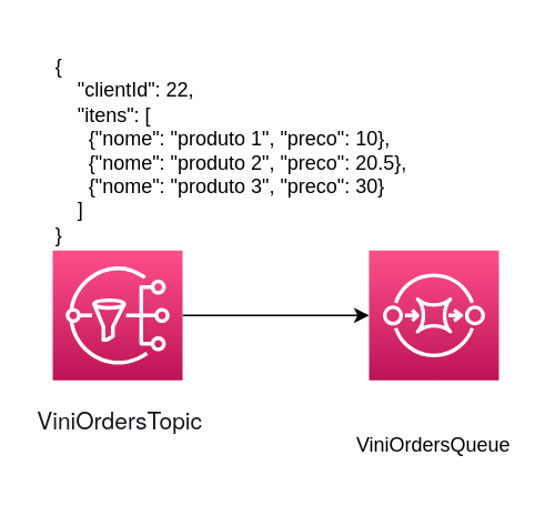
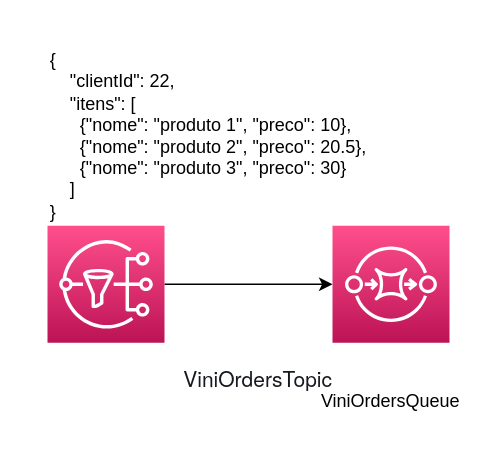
  <mxCell id="0" />
  <mxCell id="1" parent="0" />
  <mxCell id="2" style="edgeStyle=orthogonalEdgeStyle;rounded=0;orthogonalLoop=1;jettySize=auto;html=1;" edge="1" parent="1" source="3" target="5"><mxGeometry relative="1" as="geometry" /></mxCell>
  <mxCell id="3" value="" style="sketch=0;points=[[0,0,0],[0.25,0,0],[0.5,0,0],[0.75,0,0],[1,0,0],[0,1,0],[0.25,1,0],[0.5,1,0],[0.75,1,0],[1,1,0],[0,0.25,0],[0,0.5,0],[0,0.75,0],[1,0.25,0],[1,0.5,0],[1,0.75,0]];outlineConnect=0;fontColor=#232F3E;gradientColor=#FF4F8B;gradientDirection=north;fillColor=#BC1356;strokeColor=#ffffff;dashed=0;verticalLabelPosition=bottom;verticalAlign=top;align=center;html=1;fontSize=12;fontStyle=0;aspect=fixed;shape=mxgraph.aws4.resourceIcon;resIcon=mxgraph.aws4.sns;" vertex="1" parent="1"><mxGeometry x="31" y="150" width="78" height="78" as="geometry" /></mxCell>
- <mxCell id="4" value="&lt;span style=&quot;color: rgb(22, 25, 31); font-family: &amp;quot;Amazon Ember&amp;quot;, &amp;quot;Helvetica Neue&amp;quot;, Roboto, Arial, sans-serif; font-size: 14px; font-style: normal; font-variant-ligatures: normal; font-variant-caps: normal; font-weight: 400; letter-spacing: normal; orphans: 2; text-align: left; text-indent: 0px; text-transform: none; widows: 2; word-spacing: 0px; -webkit-text-stroke-width: 0px; background-color: rgb(255, 255, 255); text-decoration-thickness: initial; text-decoration-style: initial; text-decoration-color: initial; float: none; display: inline !important;&quot;&gt;ViniOrdersTopic&lt;/span&gt;" style="text;whiteSpace=wrap;html=1;" vertex="1" parent="1"><mxGeometry x="20" y="237" width="100" height="40" as="geometry" /></mxCell>
+ <mxCell id="4" value="&lt;span style=&quot;color: rgb(22, 25, 31); font-family: &amp;quot;Amazon Ember&amp;quot;, &amp;quot;Helvetica Neue&amp;quot;, Roboto, Arial, sans-serif; font-size: 14px; font-style: normal; font-variant-ligatures: normal; font-variant-caps: normal; font-weight: 400; letter-spacing: normal; orphans: 2; text-align: left; text-indent: 0px; text-transform: none; widows: 2; word-spacing: 0px; -webkit-text-stroke-width: 0px; background-color: rgb(255, 255, 255); text-decoration-thickness: initial; text-decoration-style: initial; text-decoration-color: initial; float: none; display: inline !important;&quot;&gt;ViniOrdersTopic&lt;/span&gt;" style="text;whiteSpace=wrap;html=1;" vertex="1" parent="1"><mxGeometry x="120" y="237" width="100" height="40" as="geometry" /></mxCell>
  <mxCell id="5" value="" style="sketch=0;points=[[0,0,0],[0.25,0,0],[0.5,0,0],[0.75,0,0],[1,0,0],[0,1,0],[0.25,1,0],[0.5,1,0],[0.75,1,0],[1,1,0],[0,0.25,0],[0,0.5,0],[0,0.75,0],[1,0.25,0],[1,0.5,0],[1,0.75,0]];outlineConnect=0;fontColor=#232F3E;gradientColor=#FF4F8B;gradientDirection=north;fillColor=#BC1356;strokeColor=#ffffff;dashed=0;verticalLabelPosition=bottom;verticalAlign=top;align=center;html=1;fontSize=12;fontStyle=0;aspect=fixed;shape=mxgraph.aws4.resourceIcon;resIcon=mxgraph.aws4.sqs;" vertex="1" parent="1"><mxGeometry x="221" y="150" width="78" height="78" as="geometry" /></mxCell>
  <mxCell id="6" value="ViniOrdersQueue" style="text;html=1;strokeColor=none;fillColor=none;align=center;verticalAlign=middle;whiteSpace=wrap;rounded=0;" vertex="1" parent="1"><mxGeometry x="230" y="252" width="60" height="30" as="geometry" /></mxCell>
  <mxCell id="7" value="&lt;div&gt;{&lt;/div&gt;&lt;div&gt;&amp;nbsp; &amp;nbsp; &quot;clientId&quot;: 22,&lt;/div&gt;&lt;div&gt;&amp;nbsp; &amp;nbsp; &quot;itens&quot;: [&lt;/div&gt;&lt;div&gt;&amp;nbsp; &amp;nbsp; &amp;nbsp; {&quot;nome&quot;: &quot;produto 1&quot;, &quot;preco&quot;: 10},&lt;/div&gt;&lt;div&gt;&amp;nbsp; &amp;nbsp; &amp;nbsp; {&quot;nome&quot;: &quot;produto 2&quot;, &quot;preco&quot;: 20.5},&lt;/div&gt;&lt;div&gt;&amp;nbsp; &amp;nbsp; &amp;nbsp; {&quot;nome&quot;: &quot;produto 3&quot;, &quot;preco&quot;: 30}&lt;/div&gt;&lt;div&gt;&amp;nbsp; &amp;nbsp; ]&lt;/div&gt;&lt;div&gt;}&lt;/div&gt;" style="text;html=1;strokeColor=none;fillColor=none;align=left;verticalAlign=middle;whiteSpace=wrap;rounded=0;" vertex="1" parent="1"><mxGeometry x="31" y="20" width="220" height="140" as="geometry" /></mxCell>
